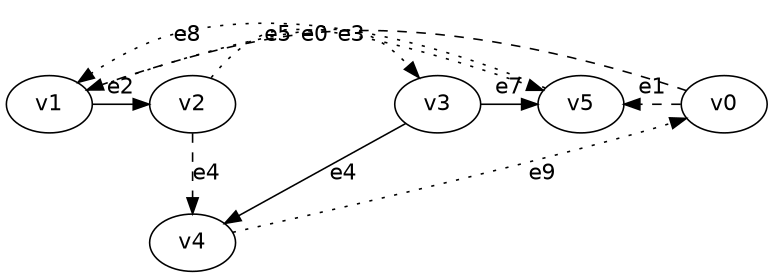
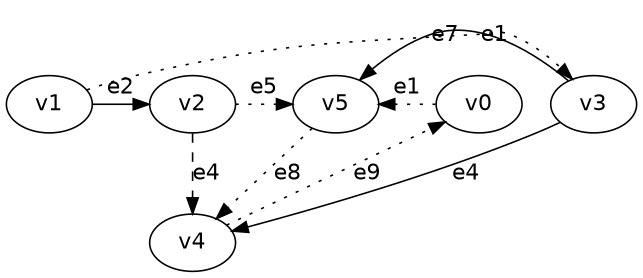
  digraph {
    fontname="DejaVu Sans"
    node [fontname="DejaVu Sans" player=1]
    edge [fontname="DejaVu Sans" style=dotted]
    v1
    v0 [player=0]
    v5
    v2 [player=0]
    v3
    v4 [player=0]
    v1 -> v2 [constraint="time <= 10" label=e2 style=solid]
-   v1 -> v3 [constraint="exists j. time = 3*j + 1" label=e3]
-   v0 -> v1 [constraint="time >= 1" label=e0 style=dashed]
-   v0 -> v5 [constraint="exists k. time = 2*k" label=e1 style=dashed]
-   v5 -> v1 [constraint="time = 12" label=e8]
+   v1 -> v3 [constraint="exists j. time = 3*j + 1" label=e1]
+   v0 -> v5 [constraint="exists k. time = 2*k" label=e1]
+   v5 -> v4 [constraint="time = 12" label=e8]
    v2 -> v5 [constraint="time >= 5" label=e5]
    v2 -> v4 [label=e4 style=dashed]
    v3 -> v5 [constraint="time <= 15" label=e7 style=solid]
    v3 -> v4 [constraint="exists a. exists b. time = a + b + 8" label=e4 style=solid]
    v4 -> v0 [constraint="time >= 20" label=e9]
  }
